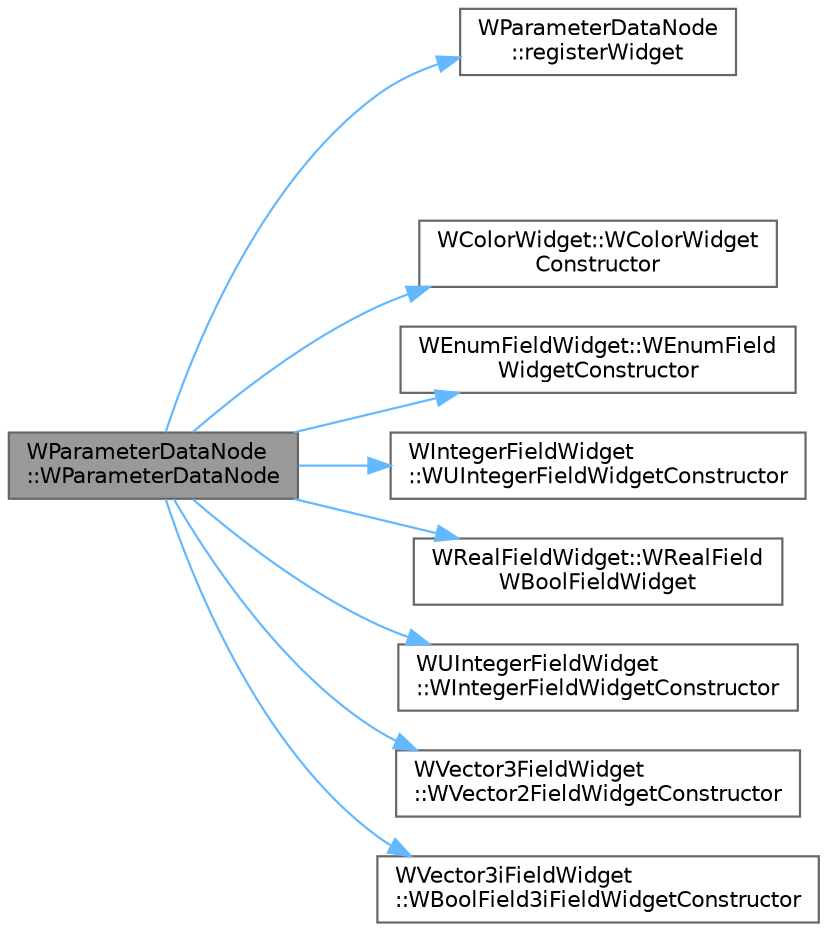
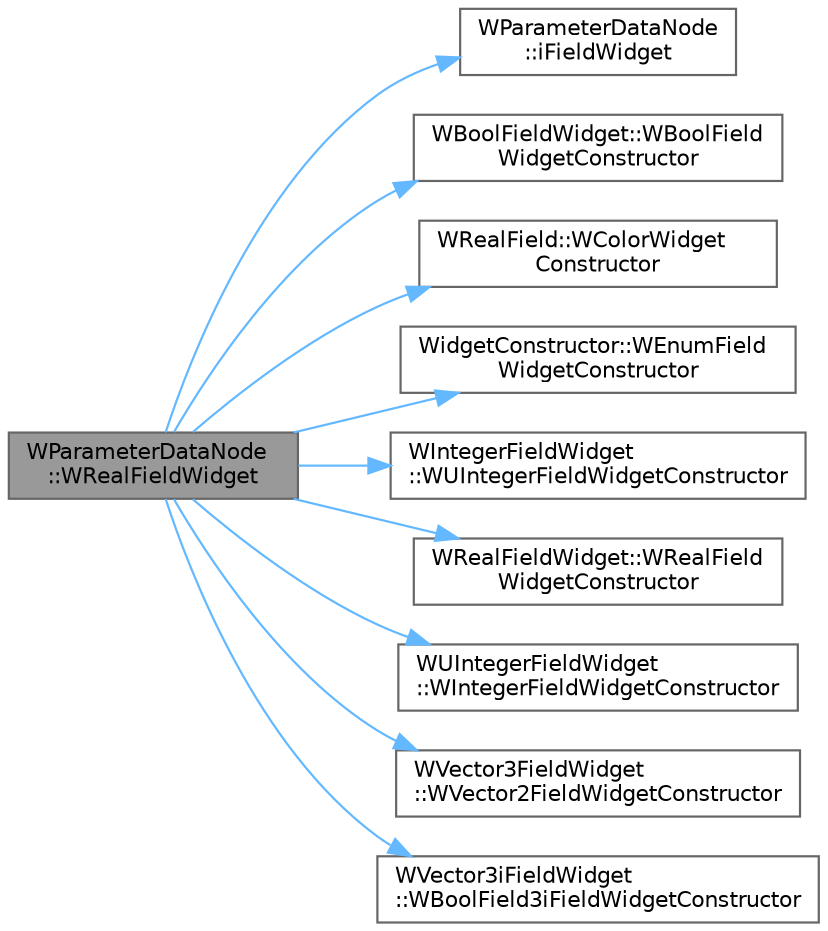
  digraph {
    rankdir=LR
    node [color=grey40 fillcolor=white fontname=Helvetica fontsize=10 shape=box style=filled]
    edge [color=steelblue1 fontname=Helvetica fontsize=10 labelfontname=Helvetica labelfontsize=10 style=solid]
-   n1 [color=gray40 fillcolor=grey60 fontcolor=black height=0.2 label="WParameterDataNode\l::WParameterDataNode" width=0.4]
-   n2 [height=0.2 label="WParameterDataNode\l::registerWidget" width=0.4]
-   n4 [height=0.2 label="WColorWidget::WColorWidget\lConstructor" width=0.4]
-   n5 [height=0.2 label="WEnumFieldWidget::WEnumField\lWidgetConstructor" width=0.4]
+   n1 [color=gray40 fillcolor=grey60 fontcolor=black height=0.2 label="WParameterDataNode\l::WRealFieldWidget" width=0.4]
+   n2 [height=0.2 label="WParameterDataNode\l::iFieldWidget" width=0.4]
+   n3 [height=0.2 label="WBoolFieldWidget::WBoolField\lWidgetConstructor" width=0.4]
+   n4 [height=0.2 label="WRealField::WColorWidget\lConstructor" width=0.4]
+   n5 [height=0.2 label="WidgetConstructor::WEnumField\lWidgetConstructor" width=0.4]
    n6 [height=0.2 label="WIntegerFieldWidget\l::WUIntegerFieldWidgetConstructor" width=0.4]
-   n7 [height=0.2 label="WRealFieldWidget::WRealField\lWBoolFieldWidget" width=0.4]
+   n7 [height=0.2 label="WRealFieldWidget::WRealField\lWidgetConstructor" width=0.4]
    n8 [height=0.2 label="WUIntegerFieldWidget\l::WIntegerFieldWidgetConstructor" width=0.4]
    n9 [height=0.2 label="WVector3FieldWidget\l::WVector2FieldWidgetConstructor" width=0.4]
    n10 [height=0.2 label="WVector3iFieldWidget\l::WBoolField3iFieldWidgetConstructor" width=0.4]
    n1 -> n2
+   n1 -> n3
    n1 -> n4
    n1 -> n5
    n1 -> n6
    n1 -> n7
    n1 -> n8
    n1 -> n9
    n1 -> n10
  }
